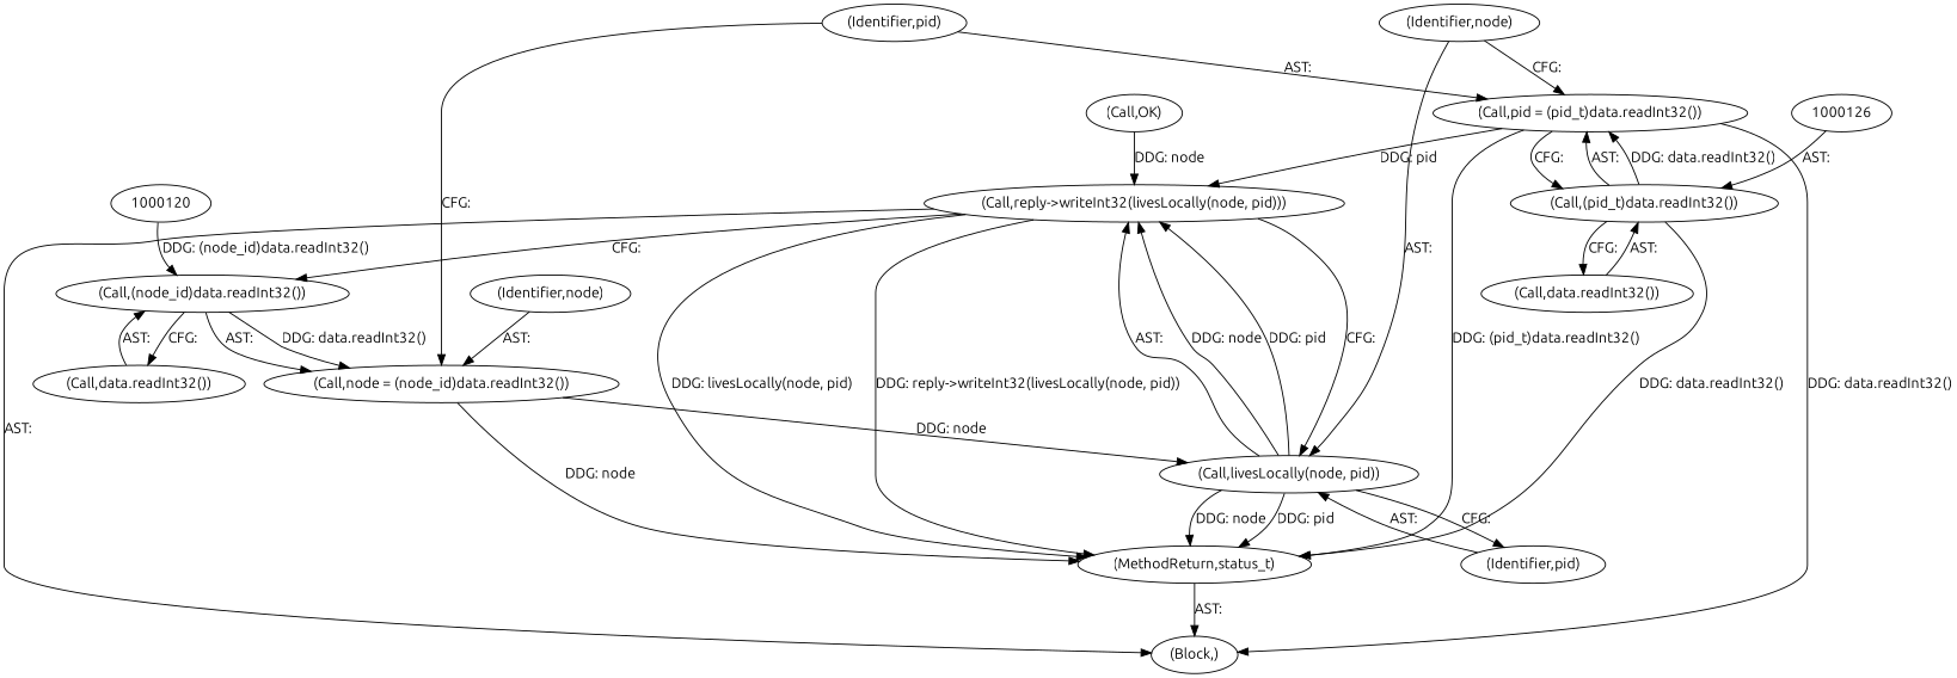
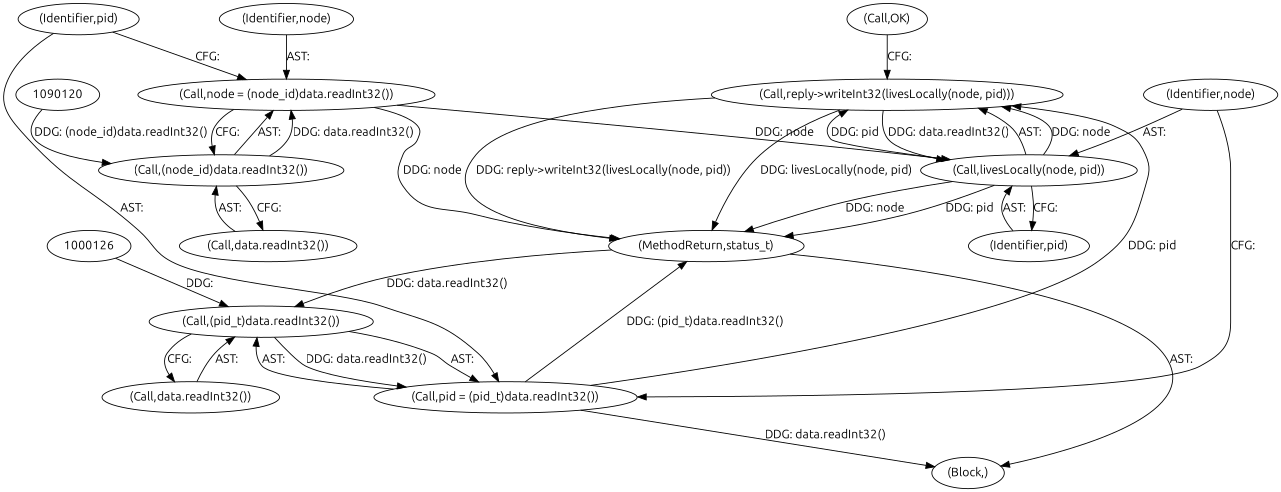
  digraph {
    fontname=Ubuntu
    node [fontname=Ubuntu]
    edge [fontname=Ubuntu]
    n1 [label="(Call,reply->writeInt32(livesLocally(node, pid)))"]
    n2 [label="(Call,livesLocally(node, pid))"]
    n3 [label="(Block,)"]
    n4 [label="(MethodReturn,status_t)"]
    n5 [label="(Identifier,pid)"]
    n6 [label="(Call,node = (node_id)data.readInt32())"]
    n7 [label="(Call,(node_id)data.readInt32())"]
    n8 [label="(Call,data.readInt32())"]
    n9 [label="(Call,pid = (pid_t)data.readInt32())"]
    n10 [label="(Call,(pid_t)data.readInt32())"]
    n11 [label="(Call,data.readInt32())"]
    n12 [label="(Identifier,node)"]
    n13 [label="(Call,OK)"]
    n14 [label="(Identifier,pid)"]
    n15 [label="(Identifier,node)"]
-   1000120
+   1000120 [label=1090120]
    1000126
-   n1 -> n2 [label="CFG: "]
-   n1 -> n3 [label="AST: "]
+   n1 -> n2 [label="DDG: data.readInt32()"]
    n1 -> n4 [label="DDG: livesLocally(node, pid)"]
    n1 -> n4 [label="DDG: reply->writeInt32(livesLocally(node, pid))"]
    n2 -> n1 [label="AST: "]
    n2 -> n1 [label="DDG: node"]
    n2 -> n1 [label="DDG: pid"]
    n2 -> n4 [label="DDG: node"]
    n2 -> n4 [label="DDG: pid"]
    n2 -> n5 [label="CFG: "]
    n4 -> n3 [label="AST: "]
    n5 -> n2 [label="AST: "]
    n6 -> n2 [label="DDG: node"]
    n6 -> n4 [label="DDG: node"]
-   n1 -> n7 [label="CFG: "]
+   n6 -> n7 [label="CFG: "]
    n7 -> n6 [label="AST: "]
    n7 -> n6 [label="DDG: data.readInt32()"]
    n7 -> n8 [label="CFG: "]
    n8 -> n7 [label="AST: "]
    n9 -> n1 [label="DDG: pid"]
    n9 -> n3 [label="DDG: data.readInt32()"]
    n9 -> n4 [label="DDG: (pid_t)data.readInt32()"]
-   n9 -> n10 [label="CFG: "]
-   n10 -> n4 [label="DDG: data.readInt32()"]
+   n9 -> n10 [label="AST: "]
+   n4 -> n10 [label="DDG: data.readInt32()"]
    n10 -> n9 [label="AST: "]
    n10 -> n9 [label="DDG: data.readInt32()"]
    n10 -> n11 [label="CFG: "]
    n11 -> n10 [label="AST: "]
    n12 -> n6 [label="AST: "]
-   n13 -> n1 [label="DDG: node"]
+   n13 -> n1 [label="CFG: "]
    n14 -> n6 [label="CFG: "]
    n14 -> n9 [label="AST: "]
    n15 -> n2 [label="AST: "]
    n15 -> n9 [label="CFG: "]
    1000120 -> n7 [label="DDG: (node_id)data.readInt32()"]
-   1000126 -> n10 [label="AST: "]
+   1000126 -> n10 [label="DDG: "]
  }
